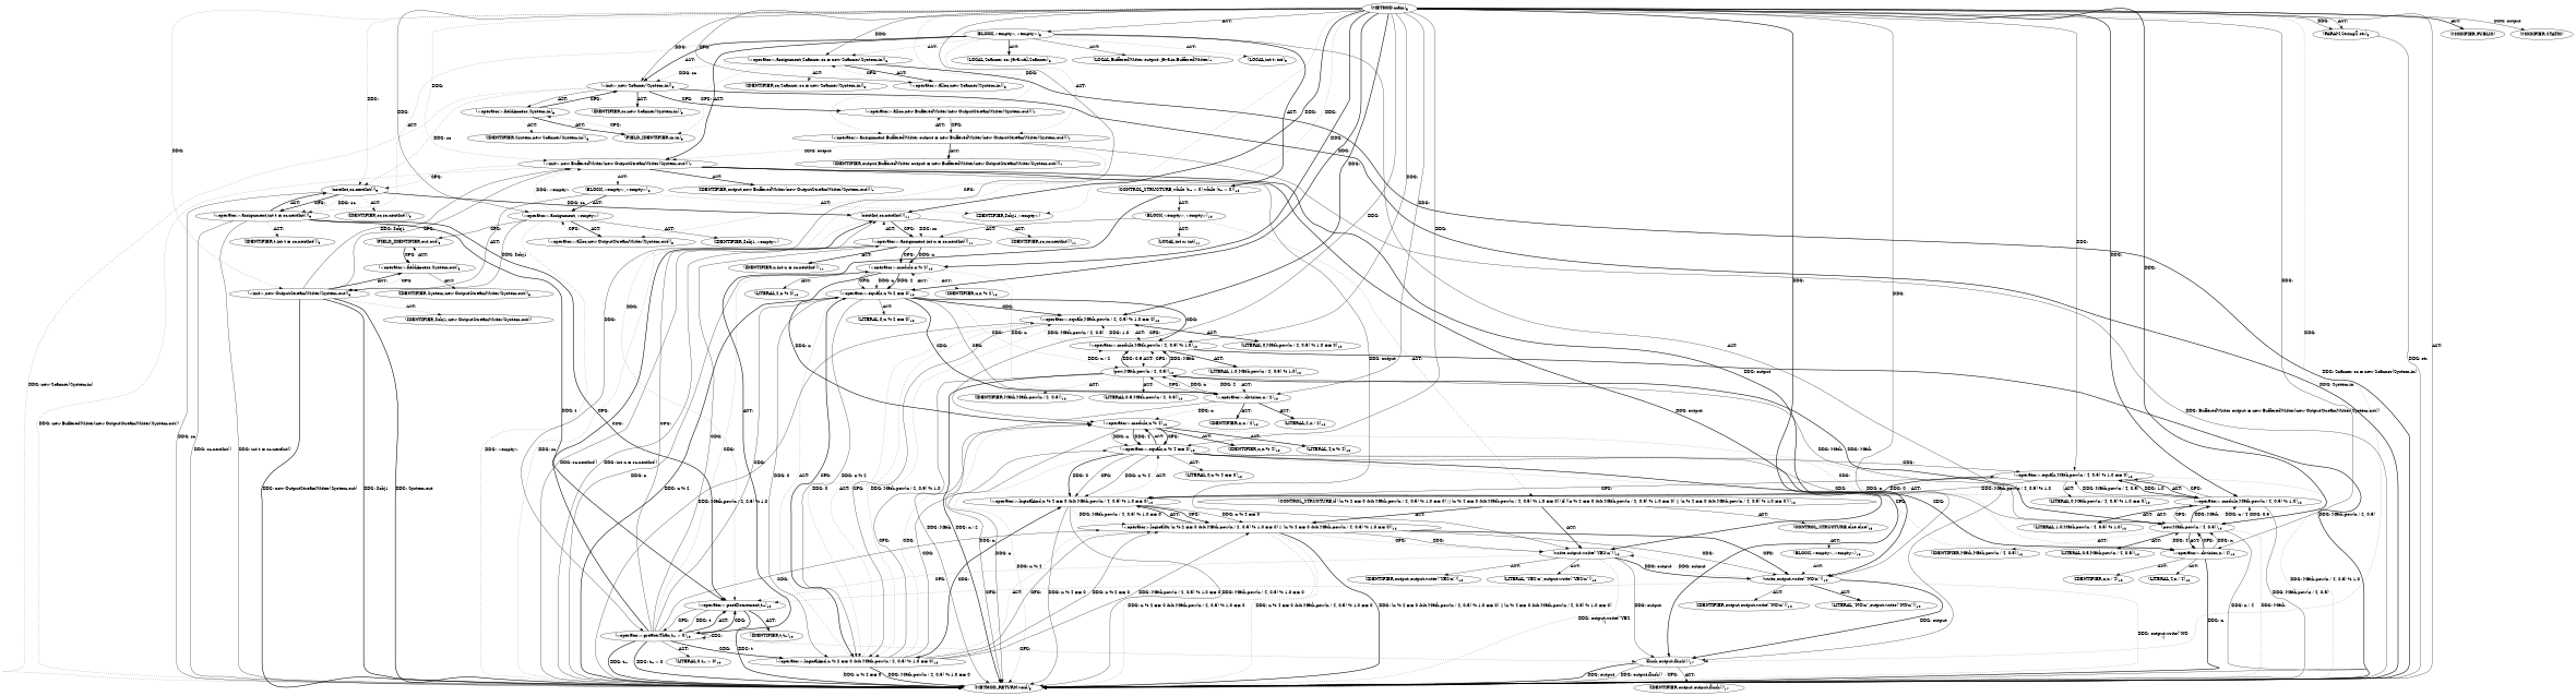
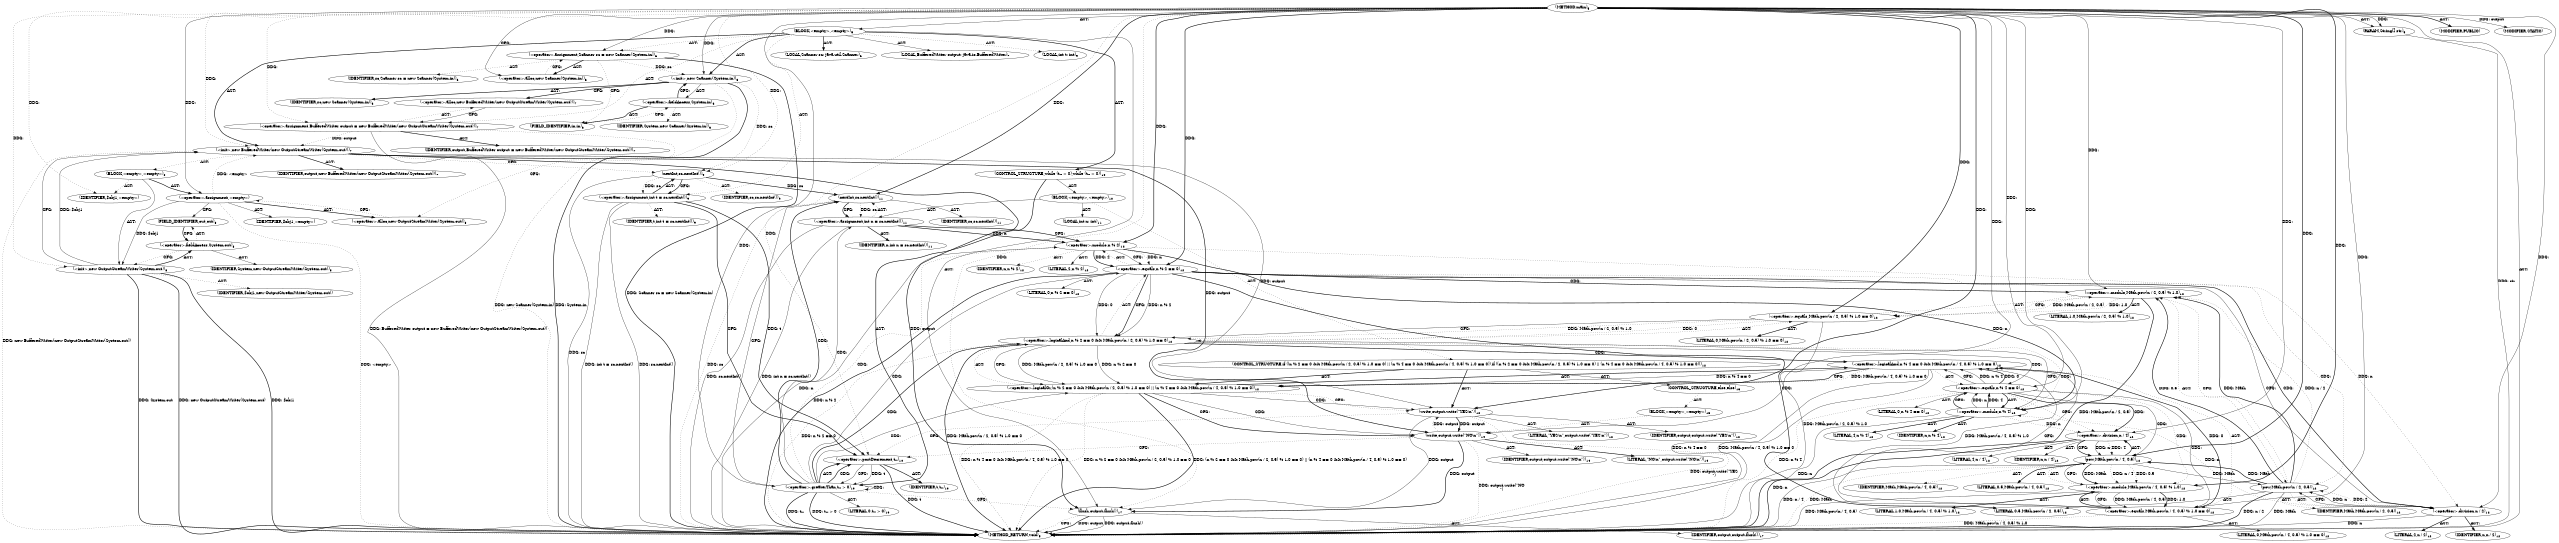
  digraph {
    edge [style=solid]
    n1 [label=<(METHOD,main)<SUB>5</SUB>>]
    n2 [label=<(PARAM,String[] str)<SUB>5</SUB>>]
    n3 [label=<(BLOCK,&lt;empty&gt;,&lt;empty&gt;)<SUB>5</SUB>>]
    n4 [label=<(&lt;operator&gt;.assignment,Scanner sc = new Scanner(System.in))<SUB>6</SUB>>]
    n5 [label=<(&lt;operator&gt;.alloc,new Scanner(System.in))<SUB>6</SUB>>]
    n6 [label=<(&lt;init&gt;,new Scanner(System.in))<SUB>6</SUB>>]
    n7 [label=<(&lt;operator&gt;.assignment,BufferedWriter output = new BufferedWriter(new OutputStreamWriter(System.out)))<SUB>7</SUB>>]
    n8 [label=<(&lt;init&gt;,new BufferedWriter(new OutputStreamWriter(System.out)))<SUB>7</SUB>>]
    n9 [label=<(&lt;operator&gt;.assignment,&lt;empty&gt;)>]
    n10 [label=<(&lt;init&gt;,new OutputStreamWriter(System.out))<SUB>8</SUB>>]
    n11 [label=<(IDENTIFIER,$obj1,&lt;empty&gt;)>]
    n12 [label=<(nextInt,sc.nextInt())<SUB>9</SUB>>]
    n13 [label=<(&lt;operator&gt;.greaterThan,t-- &gt; 0)<SUB>10</SUB>>]
    n14 [label=<(&lt;operator&gt;.postDecrement,t--)<SUB>10</SUB>>]
    n15 [label=<(nextInt,sc.nextInt())<SUB>11</SUB>>]
    n16 [label=<(&lt;operator&gt;.equals,n % 2 == 0)<SUB>12</SUB>>]
    n17 [label=<(&lt;operator&gt;.modulo,n % 2)<SUB>12</SUB>>]
    n18 [label=<(&lt;operator&gt;.equals,Math.pow(n / 2, 0.5) % 1.0 == 0)<SUB>12</SUB>>]
    n19 [label=<(&lt;operator&gt;.modulo,Math.pow(n / 2, 0.5) % 1.0)<SUB>12</SUB>>]
    n20 [label=<(&lt;operator&gt;.division,n / 2)<SUB>12</SUB>>]
    n21 [label=<(&lt;operator&gt;.equals,n % 4 == 0)<SUB>12</SUB>>]
    n22 [label=<(&lt;operator&gt;.modulo,n % 4)<SUB>12</SUB>>]
    n23 [label=<(&lt;operator&gt;.equals,Math.pow(n / 4, 0.5) % 1.0 == 0)<SUB>12</SUB>>]
    n24 [label=<(&lt;operator&gt;.modulo,Math.pow(n / 4, 0.5) % 1.0)<SUB>12</SUB>>]
    n25 [label=<(pow,Math.pow(n / 4, 0.5))<SUB>12</SUB>>]
    n26 [label=<(&lt;operator&gt;.division,n / 4)<SUB>12</SUB>>]
    n27 [label=<(write,output.write(&quot;YES\n&quot;))<SUB>12</SUB>>]
    n28 [label=<(write,output.write(&quot;NO\n&quot;))<SUB>14</SUB>>]
    n29 [label=<(flush,output.flush())<SUB>17</SUB>>]
    n30 [label=<(MODIFIER,PUBLIC)>]
    n31 [label=<(MODIFIER,STATIC)>]
    n32 [label=<(METHOD_RETURN,void)<SUB>5</SUB>>]
    n33 [label=<(LOCAL,Scanner sc: java.util.Scanner)<SUB>6</SUB>>]
    n34 [label=<(LOCAL,BufferedWriter output: java.io.BufferedWriter)<SUB>7</SUB>>]
    n35 [label=<(LOCAL,int t: int)<SUB>9</SUB>>]
    n36 [label=<(&lt;operator&gt;.assignment,int t = sc.nextInt())<SUB>9</SUB>>]
    n37 [label=<(CONTROL_STRUCTURE,while (t-- &gt; 0),while (t-- &gt; 0))<SUB>10</SUB>>]
    n38 [label=<(IDENTIFIER,sc,Scanner sc = new Scanner(System.in))<SUB>6</SUB>>]
    n39 [label=<(FIELD_IDENTIFIER,in,in)<SUB>6</SUB>>]
    n40 [label=<(IDENTIFIER,sc,new Scanner(System.in))<SUB>6</SUB>>]
    n41 [label=<(&lt;operator&gt;.fieldAccess,System.in)<SUB>6</SUB>>]
    n42 [label=<(&lt;operator&gt;.alloc,new BufferedWriter(new OutputStreamWriter(System.out)))<SUB>7</SUB>>]
    n43 [label=<(IDENTIFIER,output,BufferedWriter output = new BufferedWriter(new OutputStreamWriter(System.out)))<SUB>7</SUB>>]
    n44 [label=<(&lt;operator&gt;.alloc,new OutputStreamWriter(System.out))<SUB>8</SUB>>]
    n45 [label=<(IDENTIFIER,output,new BufferedWriter(new OutputStreamWriter(System.out)))<SUB>7</SUB>>]
    n46 [label=<(BLOCK,&lt;empty&gt;,&lt;empty&gt;)<SUB>8</SUB>>]
    n47 [label=<(IDENTIFIER,$obj1,&lt;empty&gt;)>]
    n48 [label=<(FIELD_IDENTIFIER,out,out)<SUB>8</SUB>>]
    n49 [label=<(IDENTIFIER,$obj1,new OutputStreamWriter(System.out))>]
    n50 [label=<(&lt;operator&gt;.fieldAccess,System.out)<SUB>8</SUB>>]
    n51 [label=<(IDENTIFIER,sc,sc.nextInt())<SUB>9</SUB>>]
    n52 [label=<(LITERAL,0,t-- &gt; 0)<SUB>10</SUB>>]
    n53 [label=<(&lt;operator&gt;.assignment,int n = sc.nextInt())<SUB>11</SUB>>]
    n54 [label=<(&lt;operator&gt;.logicalOr,(n % 2 == 0 &amp;&amp; Math.pow(n / 2, 0.5) % 1.0 == 0) || (n % 4 == 0 &amp;&amp; Math.pow(n / 4, 0.5) % 1.0 == 0))<SUB>12</SUB>>]
    n55 [label=<(&lt;operator&gt;.logicalAnd,n % 2 == 0 &amp;&amp; Math.pow(n / 2, 0.5) % 1.0 == 0)<SUB>12</SUB>>]
    n56 [label=<(IDENTIFIER,t,t--)<SUB>10</SUB>>]
    n57 [label=<(IDENTIFIER,sc,sc.nextInt())<SUB>11</SUB>>]
    n58 [label=<(pow,Math.pow(n / 2, 0.5))<SUB>12</SUB>>]
    n59 [label=<(LITERAL,0,n % 2 == 0)<SUB>12</SUB>>]
    n60 [label=<(IDENTIFIER,n,n % 2)<SUB>12</SUB>>]
    n61 [label=<(LITERAL,2,n % 2)<SUB>12</SUB>>]
    n62 [label=<(LITERAL,0,Math.pow(n / 2, 0.5) % 1.0 == 0)<SUB>12</SUB>>]
    n63 [label=<(LITERAL,1.0,Math.pow(n / 2, 0.5) % 1.0)<SUB>12</SUB>>]
    n64 [label=<(IDENTIFIER,Math,Math.pow(n / 2, 0.5))<SUB>12</SUB>>]
    n65 [label=<(LITERAL,0.5,Math.pow(n / 2, 0.5))<SUB>12</SUB>>]
    n66 [label=<(IDENTIFIER,n,n / 2)<SUB>12</SUB>>]
    n67 [label=<(LITERAL,2,n / 2)<SUB>12</SUB>>]
    n68 [label=<(&lt;operator&gt;.logicalAnd,n % 4 == 0 &amp;&amp; Math.pow(n / 4, 0.5) % 1.0 == 0)<SUB>12</SUB>>]
    n69 [label=<(LITERAL,0,n % 4 == 0)<SUB>12</SUB>>]
    n70 [label=<(IDENTIFIER,n,n % 4)<SUB>12</SUB>>]
    n71 [label=<(LITERAL,4,n % 4)<SUB>12</SUB>>]
    n72 [label=<(LITERAL,0,Math.pow(n / 4, 0.5) % 1.0 == 0)<SUB>12</SUB>>]
    n73 [label=<(LITERAL,1.0,Math.pow(n / 4, 0.5) % 1.0)<SUB>12</SUB>>]
    n74 [label=<(IDENTIFIER,Math,Math.pow(n / 4, 0.5))<SUB>12</SUB>>]
    n75 [label=<(LITERAL,0.5,Math.pow(n / 4, 0.5))<SUB>12</SUB>>]
    n76 [label=<(IDENTIFIER,n,n / 4)<SUB>12</SUB>>]
    n77 [label=<(LITERAL,4,n / 4)<SUB>12</SUB>>]
    n78 [label=<(IDENTIFIER,output,output.write(&quot;YES\n&quot;))<SUB>12</SUB>>]
    n79 [label=<(LITERAL,&quot;YES\n&quot;,output.write(&quot;YES\n&quot;))<SUB>12</SUB>>]
    n80 [label=<(IDENTIFIER,output,output.write(&quot;NO\n&quot;))<SUB>14</SUB>>]
    n81 [label=<(LITERAL,&quot;NO\n&quot;,output.write(&quot;NO\n&quot;))<SUB>14</SUB>>]
    n82 [label=<(IDENTIFIER,output,output.flush())<SUB>17</SUB>>]
    n83 [label=<(IDENTIFIER,t,int t = sc.nextInt())<SUB>9</SUB>>]
    n84 [label=<(BLOCK,&lt;empty&gt;,&lt;empty&gt;)<SUB>10</SUB>>]
    n85 [label=<(IDENTIFIER,System,new Scanner(System.in))<SUB>6</SUB>>]
    n86 [label=<(IDENTIFIER,System,new OutputStreamWriter(System.out))<SUB>8</SUB>>]
    n87 [label=<(LOCAL,int n: int)<SUB>11</SUB>>]
    n88 [label=<(CONTROL_STRUCTURE,if ((n % 2 == 0 &amp;&amp; Math.pow(n / 2, 0.5) % 1.0 == 0) || (n % 4 == 0 &amp;&amp; Math.pow(n / 4, 0.5) % 1.0 == 0)),if ((n % 2 == 0 &amp;&amp; Math.pow(n / 2, 0.5) % 1.0 == 0) || (n % 4 == 0 &amp;&amp; Math.pow(n / 4, 0.5) % 1.0 == 0)))<SUB>12</SUB>>]
    n89 [label=<(IDENTIFIER,n,int n = sc.nextInt())<SUB>11</SUB>>]
    n90 [label=<(CONTROL_STRUCTURE,else,else)<SUB>13</SUB>>]
    n91 [label=<(BLOCK,&lt;empty&gt;,&lt;empty&gt;)<SUB>13</SUB>>]
    n1 -> n2 [label="AST: "]
    n1 -> n2 [label="DDG: "]
    n1 -> n3 [label="AST: "]
    n1 -> n4 [label="DDG: "]
    n1 -> n5 [label="CFG: "]
    n1 -> n6 [label="DDG: "]
    n1 -> n7 [label="DDG: " style=dotted]
    n1 -> n8 [label="DDG: " style=dotted]
    n1 -> n9 [label="DDG: "]
    n1 -> n10 [label="DDG: " style=dotted]
    n1 -> n11 [label="DDG: " style=dotted]
    n1 -> n12 [label="DDG: " style=dotted]
    n1 -> n13 [label="DDG: "]
    n1 -> n14 [label="DDG: " style=dotted]
    n1 -> n15 [label="DDG: " style=bold]
    n1 -> n16 [label="DDG: " style=bold]
    n1 -> n17 [label="DDG: " style=bold]
    n1 -> n18 [label="DDG: " style=bold]
    n1 -> n19 [label="DDG: "]
    n1 -> n20 [label="DDG: "]
    n1 -> n21 [label="DDG: "]
    n1 -> n22 [label="DDG: "]
    n1 -> n23 [label="DDG: "]
    n1 -> n24 [label="DDG: " style=bold]
    n1 -> n25 [label="DDG: " style=bold]
    n1 -> n26 [label="DDG: "]
    n1 -> n27 [label="DDG: " style=bold]
    n1 -> n28 [label="DDG: "]
    n1 -> n29 [label="DDG: " style=dotted]
    n1 -> n30 [label="AST: " style=bold]
    n1 -> n31 [label="DDG: output"]
    n1 -> n32 [label="AST: "]
    n2 -> n32 [label="DDG: str"]
    n3 -> n4 [label="AST: " style=dotted]
    n3 -> n6 [label="AST: " style=bold]
    n3 -> n7 [label="AST: " style=dotted]
    n3 -> n8 [label="AST: " style=bold]
    n3 -> n29 [label="AST: "]
    n3 -> n33 [label="AST: " style=bold]
    n3 -> n34 [label="AST: "]
    n3 -> n35 [label="AST: " style=dotted]
    n3 -> n36 [label="AST: " style=dotted]
    n3 -> n37 [label="AST: " style=bold]
    n4 -> n5 [label="AST: " style=bold]
    n4 -> n6 [label="DDG: sc" style=dotted]
    n4 -> n32 [label="DDG: Scanner sc = new Scanner(System.in)" style=bold]
    n4 -> n38 [label="AST: " style=dotted]
    n4 -> n39 [label="CFG: " style=dotted]
    n5 -> n4 [label="CFG: " style=dotted]
    n6 -> n12 [label="DDG: sc" style=dotted]
    n6 -> n32 [label="DDG: System.in" style=bold]
    n6 -> n32 [label="DDG: new Scanner(System.in)" style=dotted]
    n6 -> n40 [label="AST: " style=bold]
    n6 -> n41 [label="AST: "]
    n6 -> n42 [label="CFG: " style=bold]
    n7 -> n8 [label="DDG: output" style=dotted]
    n7 -> n32 [label="DDG: BufferedWriter output = new BufferedWriter(new OutputStreamWriter(System.out))"]
    n7 -> n42 [label="AST: " style=dotted]
    n7 -> n43 [label="AST: " style=bold]
    n7 -> n44 [label="CFG: " style=dotted]
    n8 -> n12 [label="CFG: " style=dotted]
    n8 -> n27 [label="DDG: output"]
    n8 -> n28 [label="DDG: output" style=bold]
    n8 -> n29 [label="DDG: output" style=bold]
    n8 -> n32 [label="DDG: new BufferedWriter(new OutputStreamWriter(System.out))" style=dotted]
    n8 -> n45 [label="AST: " style=bold]
    n8 -> n46 [label="AST: " style=dotted]
    n9 -> n8 [label="DDG: &lt;empty&gt;" style=dotted]
    n9 -> n10 [label="DDG: $obj1"]
    n9 -> n32 [label="DDG: &lt;empty&gt;" style=dotted]
    n9 -> n44 [label="AST: " style=bold]
    n9 -> n47 [label="AST: "]
    n9 -> n48 [label="CFG: "]
    n10 -> n8 [label="CFG: "]
    n10 -> n8 [label="DDG: $obj1"]
    n10 -> n32 [label="DDG: $obj1" style=bold]
    n10 -> n32 [label="DDG: System.out" style=bold]
    n10 -> n32 [label="DDG: new OutputStreamWriter(System.out)" style=bold]
    n10 -> n49 [label="AST: " style=dotted]
    n10 -> n50 [label="AST: " style=bold]
    n12 -> n15 [label="DDG: sc" style=bold]
    n12 -> n32 [label="DDG: sc"]
    n12 -> n36 [label="CFG: " style=bold]
    n12 -> n36 [label="DDG: sc" style=dotted]
    n12 -> n51 [label="AST: " style=dotted]
    n13 -> n13 [label="CDG: "]
    n13 -> n14 [label="AST: " style=bold]
    n13 -> n14 [label="CDG: " style=bold]
    n13 -> n15 [label="CFG: "]
    n13 -> n15 [label="CDG: " style=bold]
    n13 -> n16 [label="CDG: "]
    n13 -> n17 [label="CDG: " style=dotted]
    n13 -> n29 [label="CFG: " style=dotted]
    n13 -> n32 [label="DDG: t--" style=bold]
    n13 -> n32 [label="DDG: t-- &gt; 0" style=bold]
    n13 -> n52 [label="AST: "]
    n13 -> n53 [label="CDG: "]
    n13 -> n54 [label="CDG: "]
    n13 -> n55 [label="CDG: " style=bold]
    n14 -> n13 [label="CFG: "]
    n14 -> n13 [label="DDG: t"]
    n14 -> n32 [label="DDG: t" style=bold]
    n14 -> n56 [label="AST: " style=bold]
    n15 -> n32 [label="DDG: sc" style=dotted]
    n15 -> n53 [label="CFG: " style=bold]
    n15 -> n53 [label="DDG: sc" style=dotted]
    n15 -> n57 [label="AST: "]
    n16 -> n17 [label="AST: " style=dotted]
-   n16 -> n18 [label="CDG: " style=bold]
+   n16 -> n65 [label="CDG: " style=bold]
    n16 -> n19 [label="CDG: " style=bold]
    n16 -> n20 [label="CFG: "]
    n16 -> n20 [label="CDG: " style=bold]
    n16 -> n32 [label="DDG: n % 2" style=bold]
    n16 -> n55 [label="CFG: " style=bold]
    n16 -> n55 [label="DDG: n % 2"]
    n16 -> n55 [label="DDG: 0"]
    n16 -> n58 [label="CDG: " style=dotted]
    n16 -> n59 [label="AST: "]
    n17 -> n16 [label="CFG: "]
    n17 -> n16 [label="DDG: n" style=dotted]
    n17 -> n16 [label="DDG: 2" style=bold]
    n17 -> n20 [label="DDG: n" style=dotted]
    n17 -> n22 [label="DDG: n" style=bold]
    n17 -> n32 [label="DDG: n"]
    n17 -> n60 [label="AST: " style=dotted]
    n17 -> n61 [label="AST: "]
    n18 -> n19 [label="AST: " style=dotted]
    n18 -> n32 [label="DDG: Math.pow(n / 2, 0.5) % 1.0"]
    n18 -> n55 [label="CFG: "]
    n18 -> n55 [label="DDG: Math.pow(n / 2, 0.5) % 1.0" style=dotted]
    n18 -> n55 [label="DDG: 0" style=dotted]
    n18 -> n62 [label="AST: " style=bold]
    n19 -> n18 [label="CFG: " style=dotted]
    n19 -> n18 [label="DDG: Math.pow(n / 2, 0.5)" style=dotted]
    n19 -> n18 [label="DDG: 1.0" style=dotted]
    n19 -> n32 [label="DDG: Math.pow(n / 2, 0.5)" style=bold]
    n19 -> n58 [label="AST: " style=dotted]
    n19 -> n63 [label="AST: " style=bold]
    n20 -> n22 [label="DDG: n" style=dotted]
    n20 -> n32 [label="DDG: n"]
    n20 -> n58 [label="CFG: "]
    n20 -> n58 [label="DDG: n"]
    n20 -> n58 [label="DDG: 2" style=dotted]
    n20 -> n66 [label="AST: " style=bold]
    n20 -> n67 [label="AST: " style=bold]
    n21 -> n22 [label="AST: " style=bold]
    n21 -> n23 [label="CDG: "]
    n21 -> n24 [label="CDG: " style=dotted]
    n21 -> n25 [label="CDG: "]
    n21 -> n26 [label="CFG: " style=dotted]
    n21 -> n26 [label="CDG: " style=bold]
    n21 -> n32 [label="DDG: n % 4" style=dotted]
    n21 -> n68 [label="CFG: "]
    n21 -> n68 [label="DDG: n % 4"]
    n21 -> n68 [label="DDG: 0" style=bold]
    n21 -> n69 [label="AST: "]
    n22 -> n21 [label="CFG: " style=bold]
    n22 -> n21 [label="DDG: n"]
    n22 -> n21 [label="DDG: 4" style=bold]
    n22 -> n26 [label="DDG: n" style=dotted]
    n22 -> n32 [label="DDG: n"]
    n22 -> n70 [label="AST: " style=bold]
    n22 -> n71 [label="AST: " style=bold]
    n23 -> n24 [label="AST: " style=bold]
    n23 -> n32 [label="DDG: Math.pow(n / 4, 0.5) % 1.0" style=dotted]
    n23 -> n68 [label="CFG: "]
    n23 -> n68 [label="DDG: Math.pow(n / 4, 0.5) % 1.0"]
    n23 -> n68 [label="DDG: 0" style=bold]
    n23 -> n72 [label="AST: "]
    n24 -> n23 [label="CFG: "]
    n24 -> n23 [label="DDG: Math.pow(n / 4, 0.5)"]
    n24 -> n23 [label="DDG: 1.0" style=bold]
    n24 -> n25 [label="AST: " style=dotted]
    n24 -> n32 [label="DDG: Math.pow(n / 4, 0.5)"]
    n24 -> n73 [label="AST: " style=bold]
    n25 -> n24 [label="CFG: "]
    n25 -> n24 [label="DDG: Math" style=bold]
    n25 -> n24 [label="DDG: n / 4" style=dotted]
    n25 -> n24 [label="DDG: 0.5" style=dotted]
    n25 -> n26 [label="AST: " style=bold]
    n25 -> n32 [label="DDG: Math" style=dotted]
    n25 -> n32 [label="DDG: n / 4"]
    n25 -> n58 [label="DDG: Math"]
    n25 -> n74 [label="AST: " style=dotted]
    n25 -> n75 [label="AST: " style=bold]
    n26 -> n25 [label="CFG: " style=bold]
    n26 -> n25 [label="DDG: n"]
    n26 -> n25 [label="DDG: 4" style=dotted]
    n26 -> n32 [label="DDG: n" style=bold]
    n26 -> n76 [label="AST: "]
    n26 -> n77 [label="AST: "]
    n27 -> n14 [label="CFG: " style=dotted]
    n27 -> n28 [label="DDG: output" style=bold]
    n27 -> n29 [label="DDG: output"]
    n27 -> n32 [label="DDG: output.write(&quot;YES\n&quot;)" style=dotted]
    n27 -> n78 [label="AST: "]
    n27 -> n79 [label="AST: "]
    n28 -> n14 [label="CFG: " style=dotted]
    n28 -> n27 [label="DDG: output" style=dotted]
    n28 -> n29 [label="DDG: output" style=bold]
    n28 -> n32 [label="DDG: output.write(&quot;NO\n&quot;)" style=dotted]
    n28 -> n80 [label="AST: "]
    n28 -> n81 [label="AST: " style=bold]
    n29 -> n32 [label="CFG: " style=dotted]
    n29 -> n32 [label="DDG: output" style=bold]
    n29 -> n32 [label="DDG: output.flush()"]
    n29 -> n82 [label="AST: "]
    n36 -> n12 [label="AST: " style=bold]
    n36 -> n14 [label="CFG: " style=bold]
    n36 -> n14 [label="DDG: t" style=bold]
    n36 -> n32 [label="DDG: sc.nextInt()"]
    n36 -> n32 [label="DDG: int t = sc.nextInt()"]
    n36 -> n83 [label="AST: " style=dotted]
    n37 -> n13 [label="AST: " style=bold]
    n37 -> n84 [label="AST: "]
    n39 -> n41 [label="CFG: " style=dotted]
    n41 -> n6 [label="CFG: " style=bold]
    n41 -> n39 [label="AST: " style=bold]
    n41 -> n85 [label="AST: " style=dotted]
    n42 -> n7 [label="CFG: "]
    n44 -> n9 [label="CFG: " style=dotted]
    n46 -> n9 [label="AST: " style=bold]
    n46 -> n10 [label="AST: "]
    n46 -> n11 [label="AST: " style=dotted]
    n48 -> n50 [label="CFG: " style=bold]
    n50 -> n10 [label="CFG: " style=dotted]
    n50 -> n48 [label="AST: " style=dotted]
    n50 -> n86 [label="AST: "]
    n53 -> n15 [label="AST: " style=dotted]
    n53 -> n17 [label="CFG: " style=bold]
    n53 -> n17 [label="DDG: n" style=bold]
    n53 -> n32 [label="DDG: sc.nextInt()"]
    n53 -> n32 [label="DDG: int n = sc.nextInt()"]
    n53 -> n89 [label="AST: " style=bold]
    n54 -> n27 [label="CFG: " style=dotted]
    n54 -> n27 [label="CDG: "]
    n54 -> n28 [label="CFG: " style=bold]
    n54 -> n28 [label="CDG: "]
    n54 -> n32 [label="DDG: n % 2 == 0 &amp;&amp; Math.pow(n / 2, 0.5) % 1.0 == 0" style=dotted]
    n54 -> n32 [label="DDG: n % 4 == 0 &amp;&amp; Math.pow(n / 4, 0.5) % 1.0 == 0" style=dotted]
    n54 -> n32 [label="DDG: (n % 2 == 0 &amp;&amp; Math.pow(n / 2, 0.5) % 1.0 == 0) || (n % 4 == 0 &amp;&amp; Math.pow(n / 4, 0.5) % 1.0 == 0)" style=bold]
    n54 -> n55 [label="AST: " style=dotted]
    n54 -> n68 [label="AST: " style=bold]
    n55 -> n16 [label="AST: " style=dotted]
    n55 -> n18 [label="AST: " style=dotted]
    n55 -> n21 [label="CDG: "]
    n55 -> n22 [label="CFG: "]
    n55 -> n22 [label="CDG: " style=dotted]
    n55 -> n32 [label="DDG: n % 2 == 0" style=dotted]
    n55 -> n32 [label="DDG: Math.pow(n / 2, 0.5) % 1.0 == 0" style=bold]
    n55 -> n54 [label="CFG: "]
    n55 -> n54 [label="DDG: n % 2 == 0"]
    n55 -> n54 [label="DDG: Math.pow(n / 2, 0.5) % 1.0 == 0"]
    n55 -> n68 [label="CDG: " style=bold]
    n58 -> n19 [label="CFG: " style=dotted]
    n58 -> n19 [label="DDG: Math" style=bold]
    n58 -> n19 [label="DDG: n / 2" style=dotted]
    n58 -> n19 [label="DDG: 0.5" style=bold]
    n58 -> n20 [label="AST: " style=dotted]
    n58 -> n25 [label="DDG: Math" style=bold]
    n58 -> n32 [label="DDG: Math"]
    n58 -> n32 [label="DDG: n / 2" style=bold]
    n58 -> n64 [label="AST: " style=dotted]
    n58 -> n65 [label="AST: "]
    n68 -> n21 [label="AST: " style=dotted]
    n68 -> n23 [label="AST: " style=dotted]
    n68 -> n32 [label="DDG: n % 4 == 0"]
    n68 -> n32 [label="DDG: Math.pow(n / 4, 0.5) % 1.0 == 0"]
    n68 -> n54 [label="CFG: " style=bold]
    n68 -> n54 [label="DDG: n % 4 == 0"]
    n68 -> n54 [label="DDG: Math.pow(n / 4, 0.5) % 1.0 == 0" style=dotted]
    n84 -> n53 [label="AST: "]
    n84 -> n87 [label="AST: "]
    n84 -> n88 [label="AST: " style=dotted]
    n88 -> n27 [label="AST: " style=bold]
    n88 -> n54 [label="AST: " style=bold]
    n88 -> n90 [label="AST: "]
    n90 -> n91 [label="AST: " style=dotted]
    n91 -> n28 [label="AST: " style=dotted]
  }
